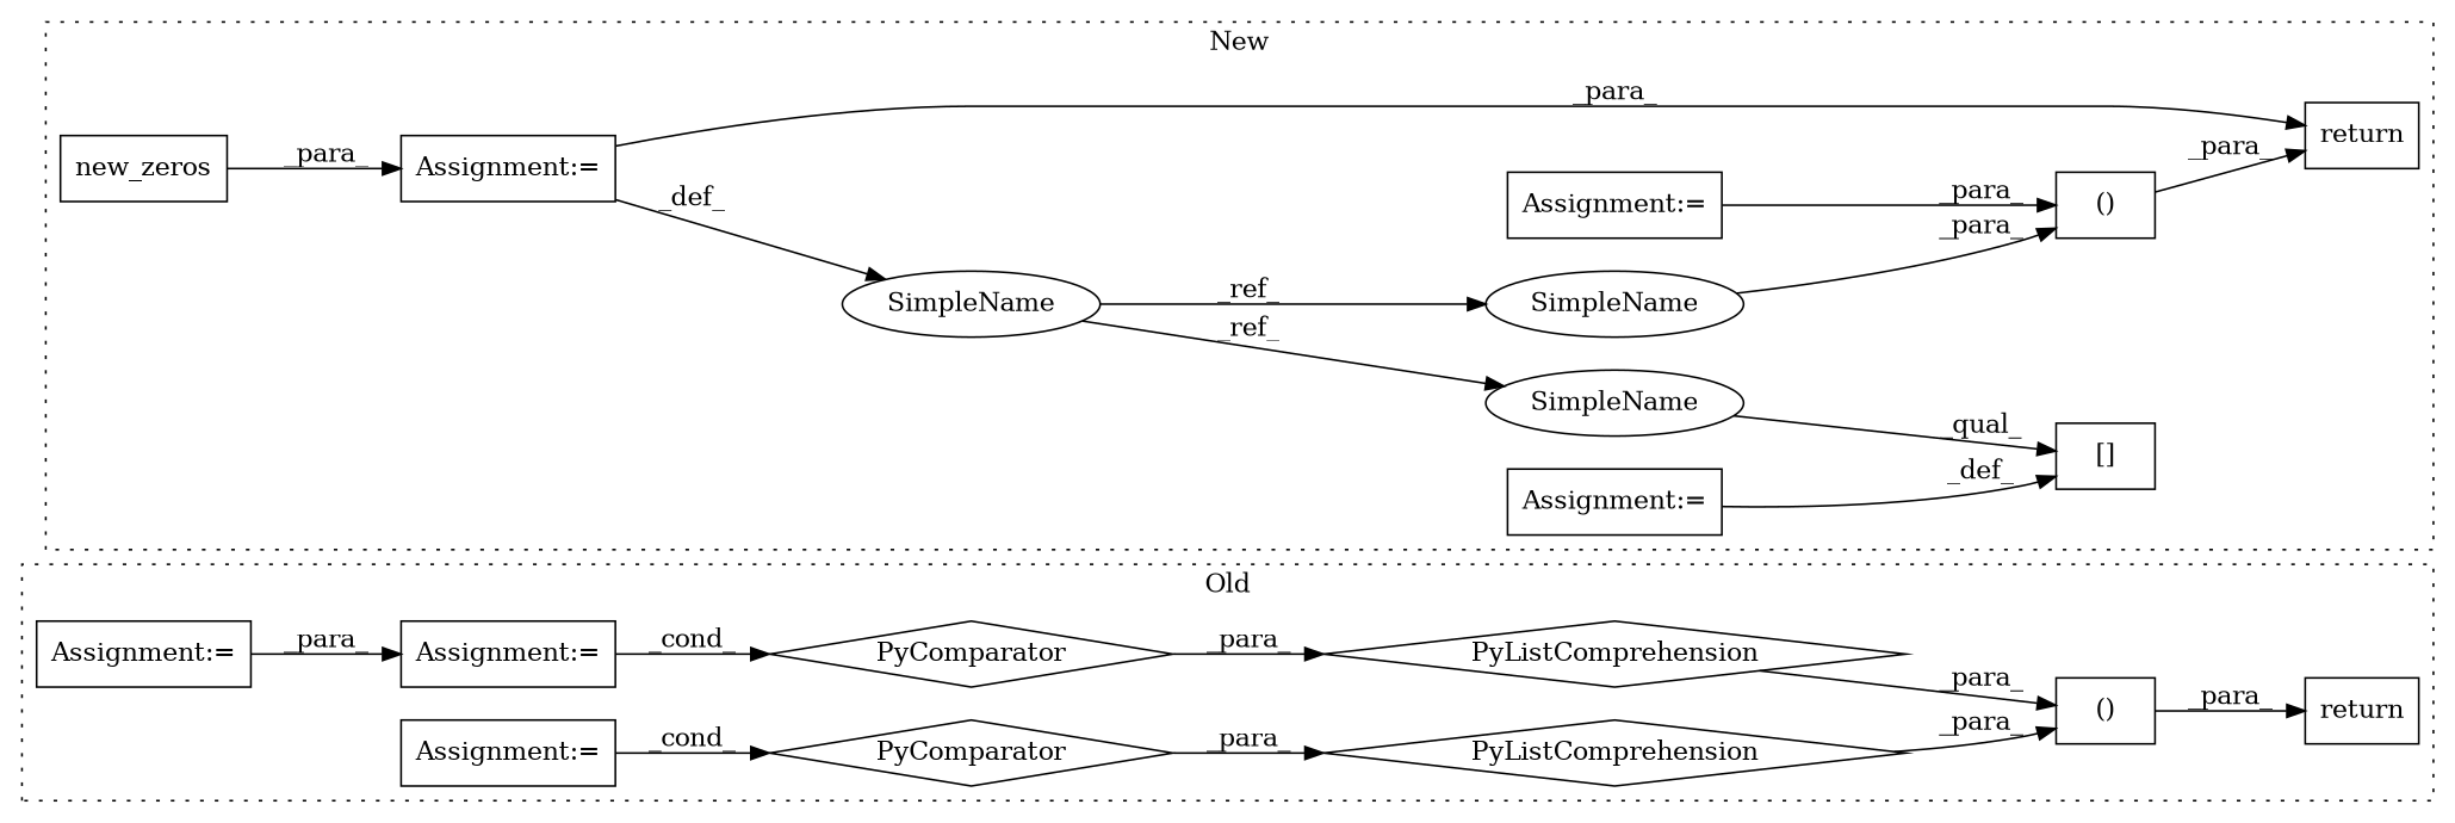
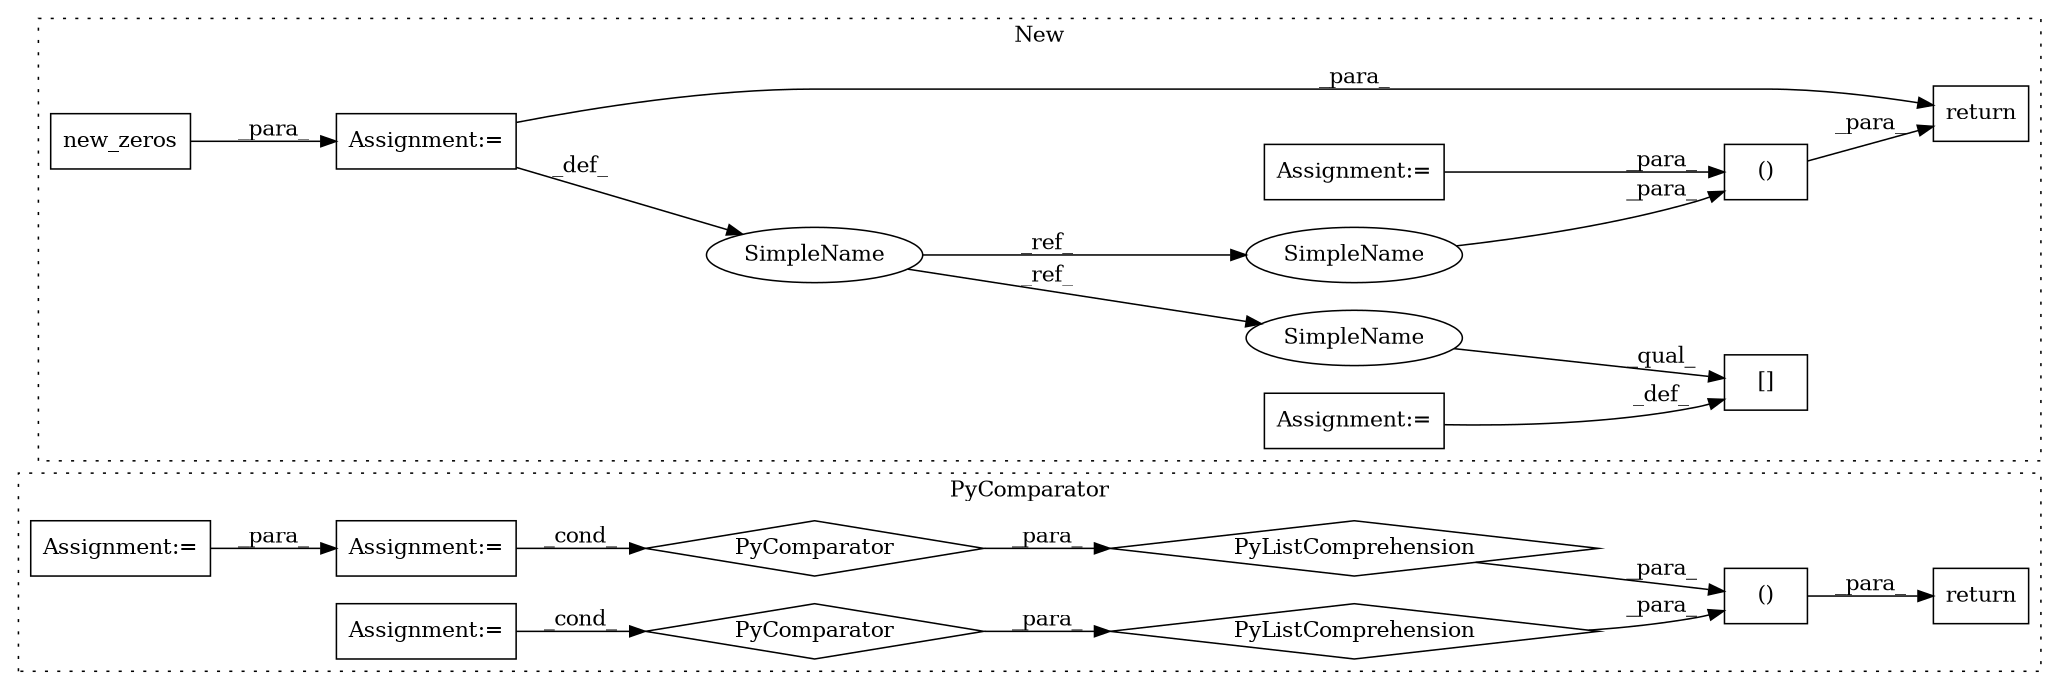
  digraph {
    rankdir=LR
    node [a=7 l=1 s=7892 shape=box]
    n1 [a=109 l=99 label=PyListComprehension s=7820 shape=diamond]
    n2 [a=113 l=19 label=PyComparator shape=diamond]
    n3 [label="Assignment:=" s=6429]
    n4 [a=106 l=255 label="()" s=7799]
    n5 [a=109 l=107 label=PyListComprehension s=7950 shape=diamond]
    n6 [a=113 l=27 label=PyComparator s=8022 shape=diamond]
    n7 [l=19 label="Assignment:="]
    n8 [label="Assignment:=" s=6458]
    n9 [a=41 l=12 label=return s=7787]
    n10 [a=32 l="10,1" label=new_zeros s="6499,6535"]
    n11 [a=2 l="21,2" label="[]" s="7795,7852"]
    n12 [label="Assignment:=" s=6489]
    n13 [a=106 l=27 label="()" s=7974]
    n14 [a=42 l=11 label=SimpleName s=6478 shape=ellipse]
    n15 [label="Assignment:=" s=6414]
    n16 [label="Assignment:=" s=7854]
    n17 [a=41 l=12 label=return s=7962]
    n18 [a=42 l=11 label=SimpleName s=7990 shape=ellipse]
    n19 [a=42 l=11 label=SimpleName s=7795 shape=ellipse]
    subgraph cluster_1 {
-     label=Old
+     label=PyComparator
      style=dotted
      n1
      n2
      n3
      n4
      n5
      n6
      n7
      n8
      n9
    }
    subgraph cluster_2 {
      label=New
      style=dotted
      n10
      n11
      n12
      n13
      n14
      n15
      n16
      n17
      n18
      n19
    }
    n1 -> n4 [label=_para_]
    n2 -> n1 [label=_para_]
    n3 -> n7 [label=_para_]
    n4 -> n9 [label=_para_]
    n5 -> n4 [label=_para_]
    n6 -> n5 [label=_para_]
    n7 -> n2 [label=_cond_]
    n8 -> n6 [label=_cond_]
    n10 -> n12 [label=_para_]
    n12 -> n14 [label=_def_]
    n12 -> n17 [label=_para_]
    n13 -> n17 [label=_para_]
    n14 -> n18 [label=_ref_]
    n14 -> n19 [label=_ref_]
    n15 -> n13 [label=_para_]
    n16 -> n11 [label=_def_]
    n18 -> n13 [label=_para_]
    n19 -> n11 [label=_qual_]
  }
